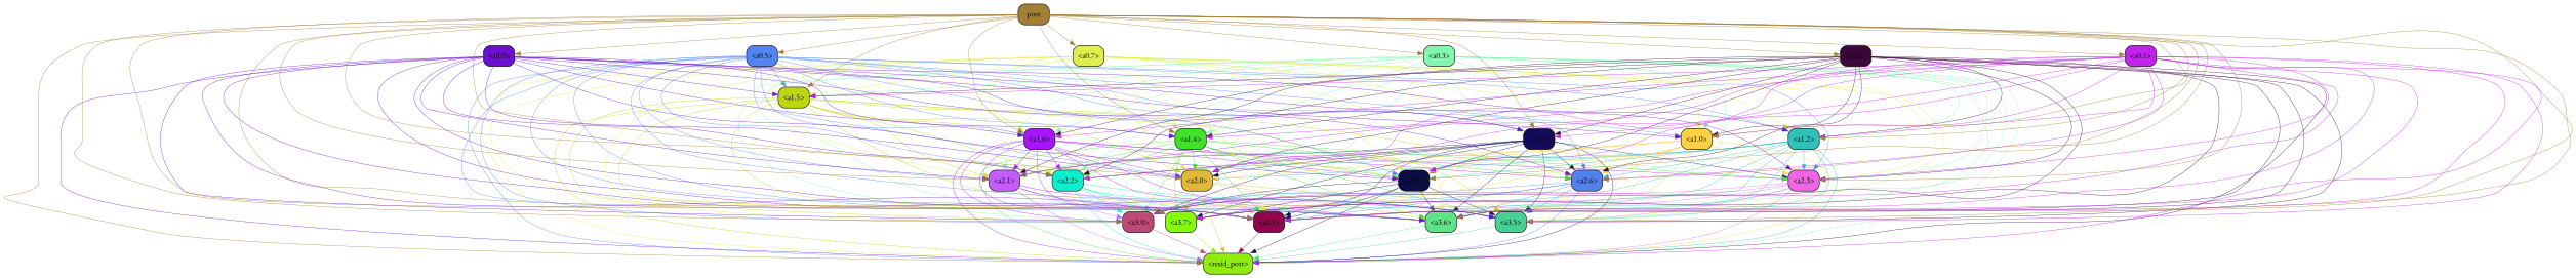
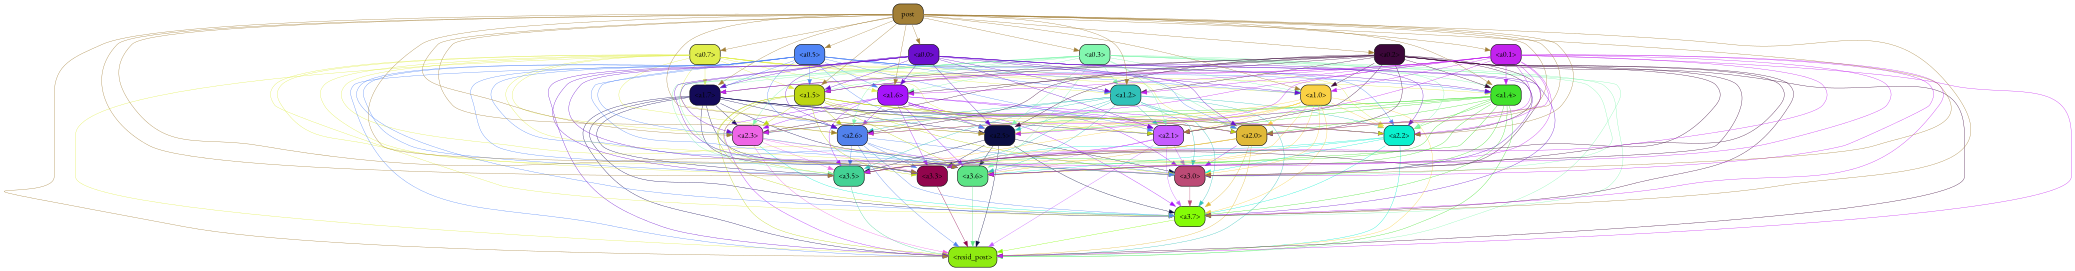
  strict digraph {
    fontname="EB Garamond"
    splines=true
    node [color=black fontname="EB Garamond" shape=box style="filled, rounded"]
    edge [color="#a27f36" fontname="EB Garamond" penwidth=0.6]
    "<a3.7>" [fillcolor="#85fc07"]
    "<resid_post>" [fillcolor="#8feb11"]
    "<a3.6>" [fillcolor="#5ce485"]
    "<a3.5>" [fillcolor="#43d294"]
    "<a3.3>" [fillcolor="#92054d"]
    "<a3.0>" [fillcolor="#bc4a75"]
    "<a2.6>" [fillcolor="#5181ec"]
    "<a2.5>" [fillcolor="#0b0e42"]
    "<a2.3>" [fillcolor="#ee65e6"]
    "<a2.2>" [fillcolor="#0af0ce"]
    "<a2.1>" [fillcolor="#c55cff"]
    "<a2.0>" [fillcolor="#e0b938"]
    "<a1.7>" [fillcolor="#130a58"]
    "<a1.6>" [fillcolor="#a615fb"]
    "<a1.5>" [fillcolor="#bdd610"]
    "<a1.4>" [fillcolor="#40e22b"]
    "<a1.2>" [fillcolor="#30c1b8"]
    "<a1.0>" [fillcolor="#fad144"]
    "<a0.7>" [fillcolor="#e0ee4b"]
    "<a0.5>" [fillcolor="#5085f6"]
    "<a0.3>" [fillcolor="#82f7af"]
    "<a0.2>" [fillcolor="#3c073a"]
    "<a0.1>" [fillcolor="#c322ee"]
    "<a0.0>" [fillcolor="#6c0fce"]
    n25 [fillcolor="#a27f36" label=post]
    "<a3.7>" -> "<resid_post>" [color="#85fc07"]
    "<a3.6>" -> "<resid_post>" [color="#5ce485"]
    "<a3.5>" -> "<resid_post>" [color="#43d294"]
    "<a3.3>" -> "<resid_post>" [color="#92054d"]
-   "<a3.0>" -> "<resid_post>" [color="#bc4a75"]
+   "<a3.0>" -> "<a3.7>" [color="#bc4a75"]
    "<a2.6>" -> "<a3.7>" [color="#5181ec"]
    "<a2.6>" -> "<resid_post>" [color="#5181ec"]
    "<a2.6>" -> "<a3.6>" [color="#5181ec"]
    "<a2.6>" -> "<a3.5>" [color="#5181ec"]
    "<a2.6>" -> "<a3.3>" [color="#5181ec"]
    "<a2.6>" -> "<a3.0>" [color="#5181ec"]
    "<a2.5>" -> "<a3.7>" [color="#0b0e42"]
    "<a2.5>" -> "<resid_post>" [color="#0b0e42"]
    "<a2.5>" -> "<a3.6>" [color="#0b0e42"]
    "<a2.5>" -> "<a3.5>" [color="#0b0e42"]
    "<a2.5>" -> "<a3.3>" [color="#0b0e42"]
    "<a2.5>" -> "<a3.0>" [color="#0b0e42"]
-   "<a2.3>" -> "<a3.7>" [color="#ee65e6"]
+   "<a2.3>" -> "<a3.7>" [color="#0af0ce"]
    "<a2.3>" -> "<resid_post>" [color="#ee65e6"]
    "<a2.3>" -> "<a3.6>" [color="#30c1b8"]
    "<a2.3>" -> "<a3.5>" [color="#ee65e6"]
    "<a2.3>" -> "<a3.3>" [color="#ee65e6"]
    "<a2.3>" -> "<a3.0>" [color="#ee65e6"]
    "<a2.2>" -> "<a3.7>" [color="#0af0ce"]
    "<a2.2>" -> "<resid_post>" [color="#0af0ce"]
    "<a2.2>" -> "<a3.6>" [color="#0af0ce"]
-   "<a2.2>" -> "<a3.5>" [color="#0af0ce"]
    "<a2.2>" -> "<a3.3>" [color="#0af0ce"]
    "<a2.2>" -> "<a3.0>" [color="#0af0ce"]
    "<a2.1>" -> "<a3.7>" [color="#c55cff"]
    "<a2.1>" -> "<resid_post>" [color="#c55cff"]
    "<a2.1>" -> "<a3.6>" [color="#c55cff"]
    "<a2.1>" -> "<a3.5>" [color="#c55cff"]
    "<a2.1>" -> "<a3.3>" [color="#c55cff"]
    "<a2.1>" -> "<a3.0>" [color="#c55cff"]
    "<a2.0>" -> "<a3.7>" [color="#e0b938"]
    "<a2.0>" -> "<resid_post>" [color="#e0b938"]
    "<a2.0>" -> "<a3.6>" [color="#e0b938"]
    "<a2.0>" -> "<a3.5>" [color="#e0b938"]
    "<a2.0>" -> "<a3.3>" [color="#e0b938"]
-   "<a2.0>" -> "<a3.0>" [color="#e0b938"]
+   "<a2.0>" -> "<a3.0>" [color="#a615fb"]
    "<a1.7>" -> "<a3.7>" [color="#130a58"]
    "<a1.7>" -> "<resid_post>" [color="#130a58"]
    "<a1.7>" -> "<a3.6>" [color="#130a58"]
    "<a1.7>" -> "<a3.5>" [color="#130a58"]
    "<a1.7>" -> "<a3.3>" [color="#130a58"]
    "<a1.7>" -> "<a3.0>" [color="#130a58"]
    "<a1.7>" -> "<a2.6>" [color="#130a58"]
    "<a1.7>" -> "<a2.5>" [color="#130a58"]
    "<a1.7>" -> "<a2.3>" [color="#130a58"]
    "<a1.7>" -> "<a2.2>" [color="#130a58"]
    "<a1.7>" -> "<a2.1>" [color="#130a58"]
    "<a1.7>" -> "<a2.0>" [color="#130a58"]
    "<a1.6>" -> "<a3.7>" [color="#a615fb"]
    "<a1.6>" -> "<resid_post>" [color="#a615fb"]
    "<a1.6>" -> "<a3.6>" [color="#a615fb"]
    "<a1.6>" -> "<a3.5>" [color="#a615fb"]
    "<a1.6>" -> "<a3.3>" [color="#a615fb"]
    "<a1.6>" -> "<a3.0>" [color="#a615fb"]
    "<a1.6>" -> "<a2.6>" [color="#a615fb"]
    "<a1.6>" -> "<a2.5>" [color="#a615fb"]
    "<a1.6>" -> "<a2.3>" [color="#a615fb"]
    "<a1.6>" -> "<a2.2>" [color="#a615fb"]
    "<a1.6>" -> "<a2.1>" [color="#a615fb"]
    "<a1.6>" -> "<a2.0>" [color="#a615fb"]
    "<a1.5>" -> "<a3.7>" [color="#bdd610"]
    "<a1.5>" -> "<resid_post>" [color="#bdd610"]
    "<a1.5>" -> "<a3.6>" [color="#bdd610"]
    "<a1.5>" -> "<a3.5>" [color="#bdd610"]
    "<a1.5>" -> "<a3.3>" [color="#bdd610"]
    "<a1.5>" -> "<a3.0>" [color="#bdd610"]
    "<a1.5>" -> "<a2.6>" [color="#bdd610"]
    "<a1.5>" -> "<a2.5>" [color="#bdd610"]
-   "<a1.5>" -> "<a1.6>" [color="#bdd610"]
+   "<a1.5>" -> "<a2.3>" [color="#bdd610"]
    "<a1.5>" -> "<a2.2>" [color="#bdd610"]
    "<a1.5>" -> "<a2.1>" [color="#bdd610"]
    "<a1.5>" -> "<a2.0>" [color="#bdd610"]
    "<a1.4>" -> "<a3.7>" [color="#40e22b"]
    "<a1.4>" -> "<resid_post>" [color="#40e22b"]
    "<a1.4>" -> "<a3.6>" [color="#40e22b"]
    "<a1.4>" -> "<a3.5>" [color="#40e22b"]
    "<a1.4>" -> "<a3.3>" [color="#40e22b"]
    "<a1.4>" -> "<a3.0>" [color="#40e22b"]
    "<a1.4>" -> "<a2.6>" [color="#40e22b"]
    "<a1.4>" -> "<a2.5>" [color="#40e22b"]
    "<a1.4>" -> "<a2.3>" [color="#40e22b"]
    "<a1.4>" -> "<a2.2>" [color="#40e22b"]
    "<a1.4>" -> "<a2.1>" [color="#40e22b"]
    "<a1.4>" -> "<a2.0>" [color="#40e22b"]
    "<a1.2>" -> "<a3.7>" [color="#30c1b8"]
    "<a1.2>" -> "<resid_post>" [color="#30c1b8"]
    "<a1.2>" -> "<a3.6>" [color="#30c1b8"]
    "<a1.2>" -> "<a3.5>" [color="#30c1b8"]
    "<a1.2>" -> "<a3.3>" [color="#30c1b8"]
    "<a1.2>" -> "<a3.0>" [color="#30c1b8"]
    "<a1.2>" -> "<a2.6>" [color="#30c1b8"]
    "<a1.2>" -> "<a2.5>" [color="#30c1b8"]
    "<a1.2>" -> "<a2.3>" [color="#30c1b8"]
    "<a1.2>" -> "<a2.2>" [color="#30c1b8"]
    "<a1.2>" -> "<a2.1>" [color="#30c1b8"]
    "<a1.2>" -> "<a2.0>" [color="#30c1b8"]
    "<a1.0>" -> "<a3.7>" [color="#fad144"]
    "<a1.0>" -> "<resid_post>" [color="#fad144"]
    "<a1.0>" -> "<a3.6>" [color="#fad144"]
    "<a1.0>" -> "<a3.5>" [color="#fad144"]
    "<a1.0>" -> "<a3.3>" [color="#fad144"]
    "<a1.0>" -> "<a3.0>" [color="#fad144"]
    "<a1.0>" -> "<a2.6>" [color="#fad144"]
    "<a1.0>" -> "<a2.5>" [color="#fad144"]
    "<a1.0>" -> "<a2.3>" [color="#fad144"]
    "<a1.0>" -> "<a2.2>" [color="#fad144"]
    "<a1.0>" -> "<a2.1>" [color="#fad144"]
    "<a1.0>" -> "<a2.0>" [color="#fad144"]
    "<a0.7>" -> "<a3.7>" [color="#e0ee4b"]
    "<a0.7>" -> "<resid_post>" [color="#e0ee4b"]
    "<a0.7>" -> "<a3.6>" [color="#e0ee4b"]
    "<a0.7>" -> "<a3.5>" [color="#e0ee4b"]
    "<a0.7>" -> "<a3.3>" [color="#e0ee4b"]
    "<a0.7>" -> "<a3.0>" [color="#e0ee4b"]
    "<a0.7>" -> "<a2.6>" [color="#e0ee4b"]
    "<a0.7>" -> "<a2.5>" [color="#e0ee4b"]
    "<a0.7>" -> "<a2.3>" [color="#e0ee4b"]
    "<a0.7>" -> "<a2.2>" [color="#e0ee4b"]
    "<a0.7>" -> "<a2.1>" [color="#e0ee4b"]
    "<a0.7>" -> "<a2.0>" [color="#e0ee4b"]
    "<a0.7>" -> "<a1.7>" [color="#e0ee4b"]
    "<a0.7>" -> "<a1.6>" [color="#e0ee4b"]
    "<a0.7>" -> "<a1.5>" [color="#e0ee4b"]
    "<a0.7>" -> "<a1.4>" [color="#e0ee4b"]
    "<a0.7>" -> "<a1.2>" [color="#e0ee4b"]
    "<a0.7>" -> "<a1.0>" [color="#e0ee4b"]
    "<a0.5>" -> "<a3.7>" [color="#5085f6"]
    "<a0.5>" -> "<resid_post>" [color="#5085f6"]
    "<a0.5>" -> "<a3.6>" [color="#5085f6"]
    "<a0.5>" -> "<a3.5>" [color="#5085f6"]
    "<a0.5>" -> "<a3.3>" [color="#5085f6"]
    "<a0.5>" -> "<a3.0>" [color="#5085f6"]
    "<a0.5>" -> "<a2.6>" [color="#5085f6"]
    "<a0.5>" -> "<a2.5>" [color="#5085f6"]
    "<a0.5>" -> "<a2.3>" [color="#5085f6"]
    "<a0.5>" -> "<a2.2>" [color="#5085f6"]
    "<a0.5>" -> "<a2.1>" [color="#5085f6"]
    "<a0.5>" -> "<a2.0>" [color="#5085f6"]
    "<a0.5>" -> "<a1.7>" [color="#5085f6"]
    "<a0.5>" -> "<a1.6>" [color="#5085f6"]
    "<a0.5>" -> "<a1.5>" [color="#5085f6"]
    "<a0.5>" -> "<a1.4>" [color="#5085f6"]
    "<a0.5>" -> "<a1.2>" [color="#5085f6"]
    "<a0.5>" -> "<a1.0>" [color="#5085f6"]
    "<a0.3>" -> "<a3.7>" [color="#82f7af"]
    "<a0.3>" -> "<resid_post>" [color="#82f7af"]
    "<a0.3>" -> "<a3.6>" [color="#82f7af"]
    "<a0.3>" -> "<a3.5>" [color="#82f7af"]
    "<a0.3>" -> "<a3.3>" [color="#82f7af"]
    "<a0.3>" -> "<a3.0>" [color="#82f7af"]
    "<a0.3>" -> "<a2.6>" [color="#82f7af"]
    "<a0.3>" -> "<a2.5>" [color="#82f7af"]
    "<a0.3>" -> "<a2.3>" [color="#82f7af"]
    "<a0.3>" -> "<a2.2>" [color="#82f7af"]
    "<a0.3>" -> "<a2.1>" [color="#82f7af"]
    "<a0.3>" -> "<a2.0>" [color="#82f7af"]
    "<a0.3>" -> "<a1.7>" [color="#82f7af"]
    "<a0.3>" -> "<a1.6>" [color="#82f7af"]
    "<a0.3>" -> "<a1.5>" [color="#82f7af"]
    "<a0.3>" -> "<a1.4>" [color="#82f7af"]
    "<a0.3>" -> "<a1.2>" [color="#82f7af"]
    "<a0.3>" -> "<a1.0>" [color="#82f7af"]
    "<a0.2>" -> "<a3.7>" [color="#3c073a"]
    "<a0.2>" -> "<resid_post>" [color="#3c073a"]
    "<a0.2>" -> "<a3.6>" [color="#3c073a"]
    "<a0.2>" -> "<a3.5>" [color="#3c073a"]
    "<a0.2>" -> "<a3.3>" [color="#3c073a"]
    "<a0.2>" -> "<a3.0>" [color="#3c073a"]
    "<a0.2>" -> "<a2.6>" [color="#3c073a"]
    "<a0.2>" -> "<a2.5>" [color="#3c073a"]
    "<a0.2>" -> "<a2.3>" [color="#3c073a"]
    "<a0.2>" -> "<a2.2>" [color="#3c073a"]
    "<a0.2>" -> "<a2.1>" [color="#3c073a"]
    "<a0.2>" -> "<a2.0>" [color="#3c073a"]
    "<a0.2>" -> "<a1.7>" [color="#3c073a"]
    "<a0.2>" -> "<a1.6>" [color="#3c073a"]
    "<a0.2>" -> "<a1.5>" [color="#3c073a"]
    "<a0.2>" -> "<a1.4>" [color="#3c073a"]
    "<a0.2>" -> "<a1.2>" [color="#3c073a"]
    "<a0.2>" -> "<a1.0>" [color="#3c073a"]
    "<a0.1>" -> "<a3.7>" [color="#c322ee"]
    "<a0.1>" -> "<resid_post>" [color="#c322ee"]
    "<a0.1>" -> "<a3.6>" [color="#c322ee"]
    "<a0.1>" -> "<a3.5>" [color="#c322ee"]
    "<a0.1>" -> "<a3.3>" [color="#c322ee"]
    "<a0.1>" -> "<a3.0>" [color="#c322ee"]
    "<a0.1>" -> "<a2.6>" [color="#c322ee"]
    "<a0.1>" -> "<a2.5>" [color="#c322ee"]
    "<a0.1>" -> "<a2.3>" [color="#c322ee"]
    "<a0.1>" -> "<a2.2>" [color="#c322ee"]
    "<a0.1>" -> "<a2.1>" [color="#c322ee"]
    "<a0.1>" -> "<a2.0>" [color="#c322ee"]
    "<a0.1>" -> "<a1.7>" [color="#c322ee"]
    "<a0.1>" -> "<a1.6>" [color="#c322ee"]
    "<a0.1>" -> "<a1.5>" [color="#c322ee"]
    "<a0.1>" -> "<a1.4>" [color="#c322ee"]
    "<a0.1>" -> "<a1.2>" [color="#c322ee"]
    "<a0.1>" -> "<a1.0>" [color="#c322ee"]
    "<a0.0>" -> "<a3.7>" [color="#6c0fce"]
    "<a0.0>" -> "<resid_post>" [color="#6c0fce"]
    "<a0.0>" -> "<a3.6>" [color="#6c0fce"]
    "<a0.0>" -> "<a3.5>" [color="#6c0fce"]
    "<a0.0>" -> "<a3.3>" [color="#6c0fce"]
    "<a0.0>" -> "<a3.0>" [color="#6c0fce"]
    "<a0.0>" -> "<a2.6>" [color="#6c0fce"]
    "<a0.0>" -> "<a2.5>" [color="#6c0fce"]
    "<a0.0>" -> "<a2.3>" [color="#6c0fce"]
    "<a0.0>" -> "<a2.2>" [color="#6c0fce"]
    "<a0.0>" -> "<a2.1>" [color="#6c0fce"]
    "<a0.0>" -> "<a2.0>" [color="#6c0fce"]
    "<a0.0>" -> "<a1.7>" [color="#6c0fce"]
    "<a0.0>" -> "<a1.6>" [color="#6c0fce"]
    "<a0.0>" -> "<a1.5>" [color="#6c0fce"]
    "<a0.0>" -> "<a1.4>" [color="#6c0fce"]
    "<a0.0>" -> "<a1.2>" [color="#6c0fce"]
    "<a0.0>" -> "<a1.0>" [color="#6c0fce"]
    n25 -> "<a3.7>"
    n25 -> "<resid_post>"
    n25 -> "<a3.6>"
    n25 -> "<a3.5>"
    n25 -> "<a3.3>"
    n25 -> "<a3.0>"
    n25 -> "<a2.6>"
    n25 -> "<a2.5>"
    n25 -> "<a2.3>"
    n25 -> "<a2.2>"
    n25 -> "<a2.1>"
    n25 -> "<a2.0>"
    n25 -> "<a1.7>"
    n25 -> "<a1.6>"
    n25 -> "<a1.5>"
    n25 -> "<a1.4>"
    n25 -> "<a1.2>"
    n25 -> "<a1.0>"
    n25 -> "<a0.7>"
    n25 -> "<a0.5>"
    n25 -> "<a0.3>"
    n25 -> "<a0.2>"
    n25 -> "<a0.1>"
    n25 -> "<a0.0>"
  }
